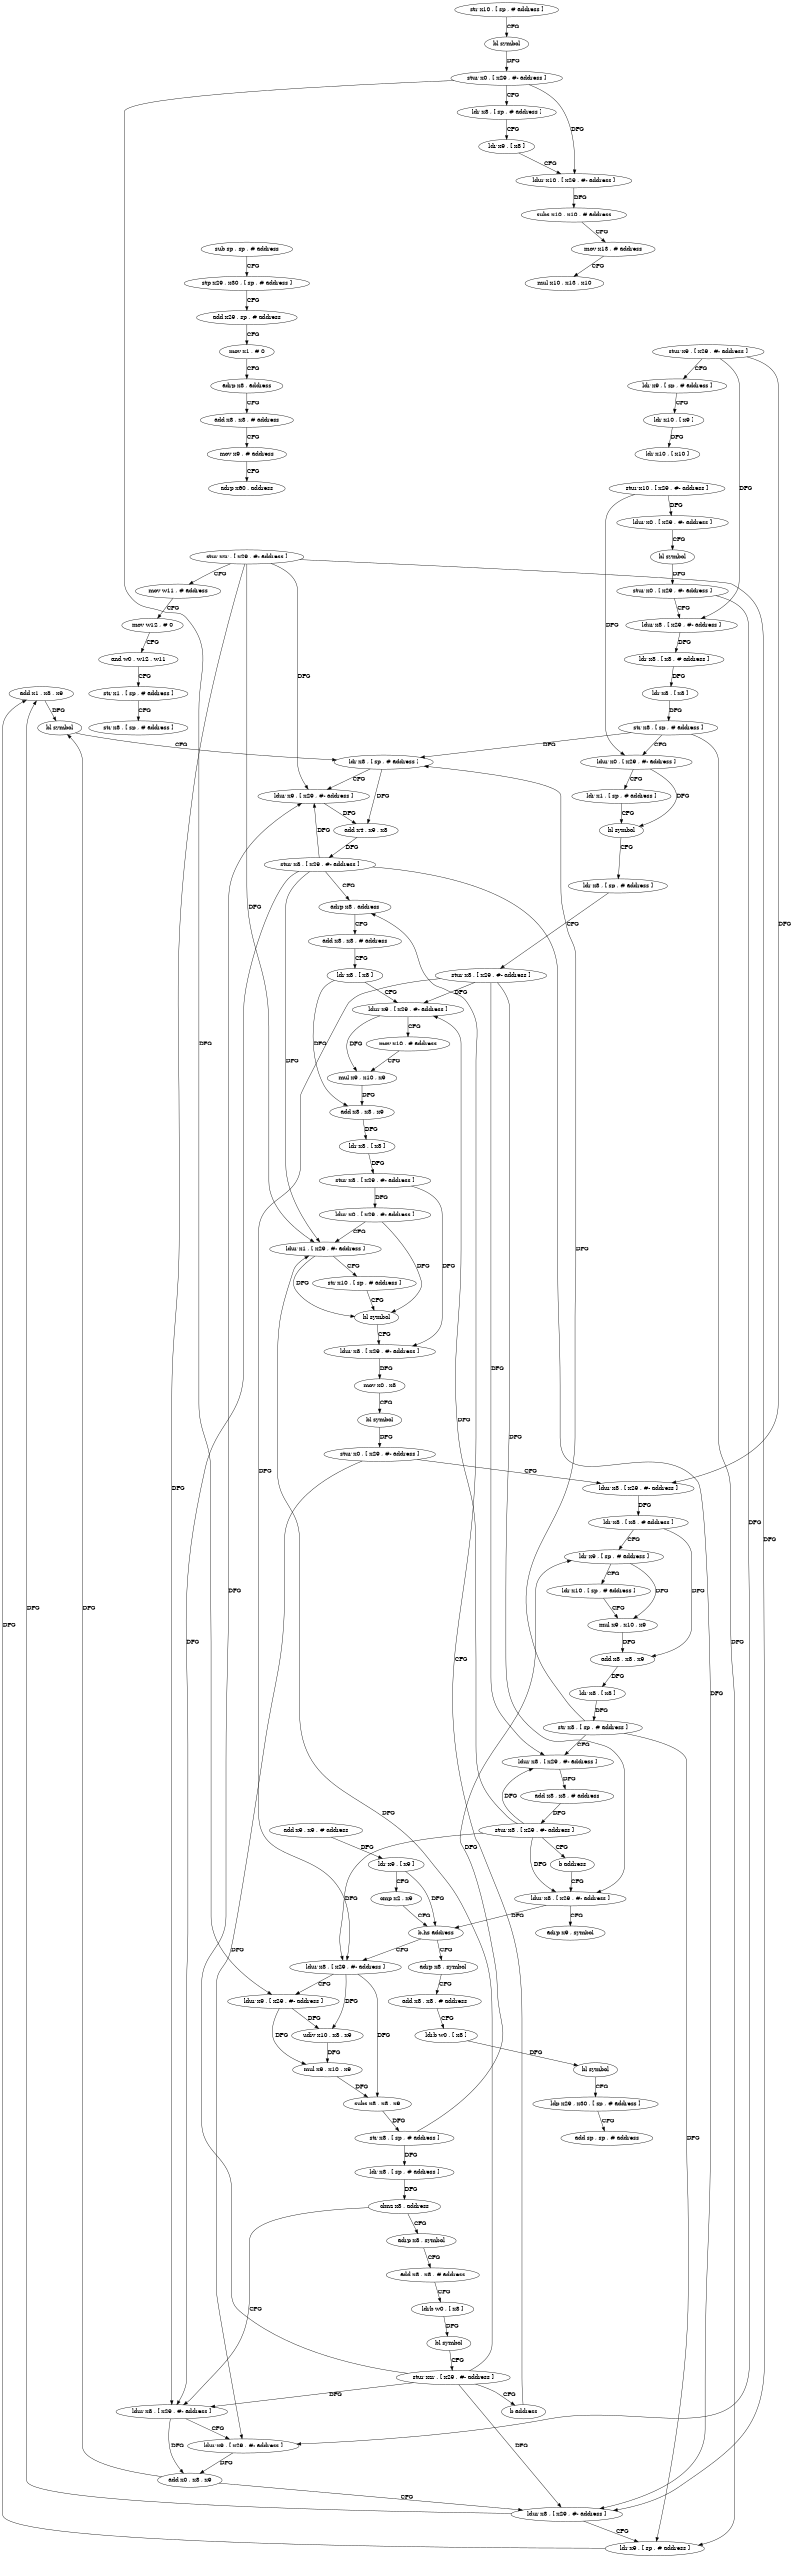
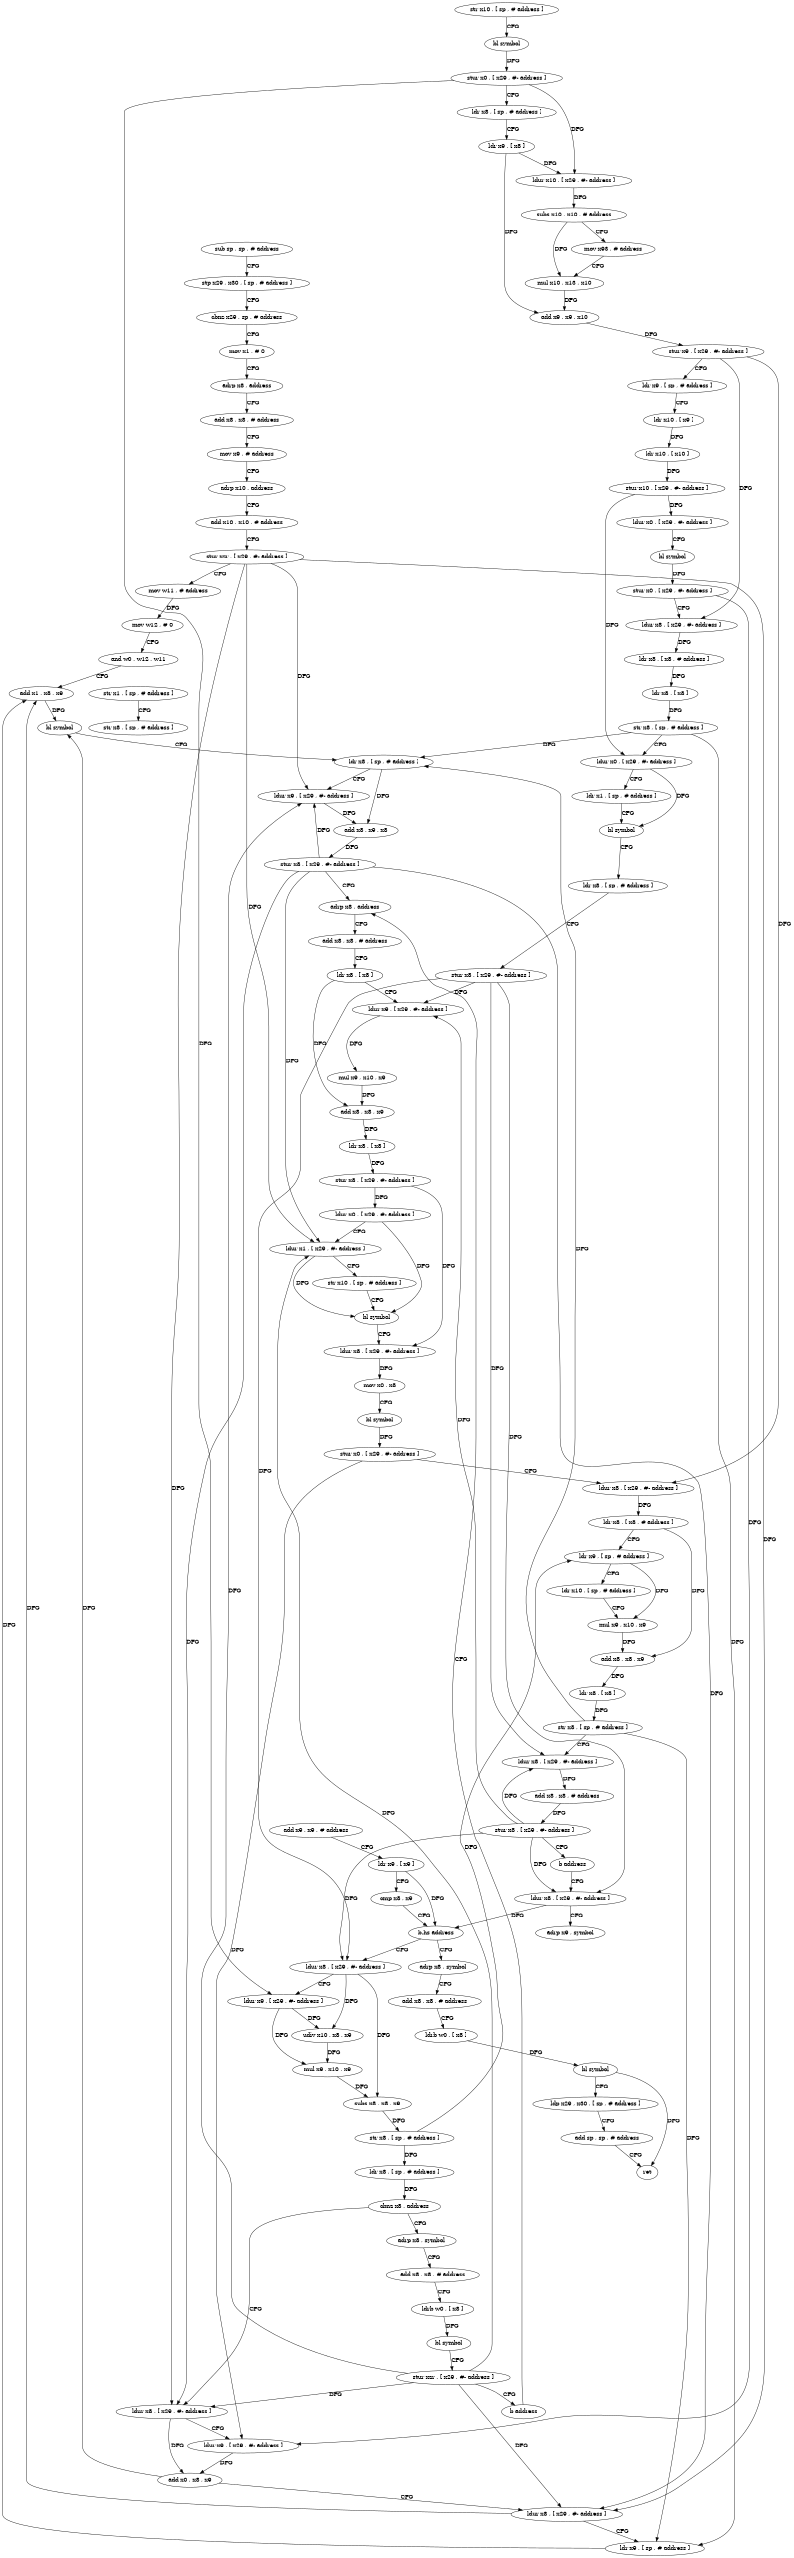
  digraph {
    n1 [label="sub sp , sp , # address"]
    n2 [label="stp x29 , x30 , [ sp , # address ]"]
-   n3 [label="add x29 , sp , # address"]
+   n3 [label="cbnz x29 , sp , # address"]
    n4 [label="mov x1 , # 0"]
    n5 [label="adrp x8 , address"]
    n6 [label="add x8 , x8 , # address"]
    n7 [label="mov x9 , # address"]
-   n8 [label="adrp x60 , address"]
+   n8 [label="adrp x10 , address"]
+   n9 [label="add x10 , x10 , # address"]
    n10 [label="stur xzr , [ x29 , #- address ]"]
    n11 [label="mov w11 , # address"]
    n12 [label="ldur x8 , [ x29 , #- address ]"]
    n13 [label="ldur x8 , [ x29 , #- address ]"]
    n14 [label="ldur x9 , [ x29 , #- address ]"]
    n15 [label="ldur x1 , [ x29 , #- address ]"]
    n16 [label="mov w12 , # 0"]
    n17 [label="ldur x9 , [ x29 , #- address ]"]
    n18 [label="add x0 , x8 , x9"]
    n19 [label="ldr x9 , [ sp , # address ]"]
    n20 [label="add x1 , x8 , x9"]
-   n21 [label="add x4 , x9 , x8"]
+   n21 [label="add x8 , x9 , x8"]
    n22 [label="bl symbol"]
    n23 [label="str x10 , [ sp , # address ]"]
    n24 [label="and w0 , w12 , w11"]
    n25 [label="str x1 , [ sp , # address ]"]
    n26 [label="str x8 , [ sp , # address ]"]
    n27 [label="str x10 , [ sp , # address ]"]
    n28 [label="bl symbol"]
    n29 [label="stur x0 , [ x29 , #- address ]"]
    n30 [label="ldr x8 , [ sp , # address ]"]
    n31 [label="ldur x10 , [ x29 , #- address ]"]
    n32 [label="ldur x9 , [ x29 , #- address ]"]
    n33 [label="ldr x9 , [ x8 ]"]
    n34 [label="subs x10 , x10 , # address"]
    n35 [label="udiv x10 , x8 , x9"]
    n36 [label="mul x9 , x10 , x9"]
+   n37 [label="add x9 , x9 , x10"]
    n38 [label="stur x9 , [ x29 , #- address ]"]
-   n39 [label="mov x13 , # address"]
+   n39 [label="mov x93 , # address"]
    n40 [label="mul x10 , x13 , x10"]
    n41 [label="ldr x9 , [ sp , # address ]"]
    n42 [label="ldur x8 , [ x29 , #- address ]"]
    n43 [label="ldur x8 , [ x29 , #- address ]"]
    n44 [label="ldr x10 , [ x9 ]"]
    n45 [label="ldr x8 , [ x8 , # address ]"]
    n46 [label="ldr x8 , [ x8 , # address ]"]
    n47 [label="ldr x10 , [ x10 ]"]
    n48 [label="stur x10 , [ x29 , #- address ]"]
    n49 [label="ldur x0 , [ x29 , #- address ]"]
    n50 [label="ldur x0 , [ x29 , #- address ]"]
    n51 [label="bl symbol"]
    n52 [label="ldr x1 , [ sp , # address ]"]
    n53 [label="bl symbol"]
    n54 [label="stur x0 , [ x29 , #- address ]"]
    n55 [label="ldr x8 , [ x8 ]"]
    n56 [label="str x8 , [ sp , # address ]"]
    n57 [label="ldr x8 , [ sp , # address ]"]
    n58 [label="ldr x8 , [ sp , # address ]"]
    n59 [label="stur x8 , [ x29 , #- address ]"]
    n60 [label="ldur x8 , [ x29 , #- address ]"]
    n61 [label="ldur x8 , [ x29 , #- address ]"]
    n62 [label="ldur x9 , [ x29 , #- address ]"]
    n63 [label="ldur x8 , [ x29 , #- address ]"]
    n64 [label="adrp x9 , symbol"]
    n65 [label="b.hs address"]
    n66 [label="subs x8 , x8 , x9"]
-   n67 [label="mov x10 , # address"]
    n68 [label="mul x9 , x10 , x9"]
    n69 [label="add x8 , x8 , # address"]
    n70 [label="adrp x8 , symbol"]
    n71 [label="add x8 , x8 , # address"]
    n72 [label="ldrb w0 , [ x8 ]"]
    n73 [label="bl symbol"]
    n74 [label="ldp x29 , x30 , [ sp , # address ]"]
+   n75 [label=ret]
    n76 [label="add sp , sp , # address"]
    n77 [label="str x8 , [ sp , # address ]"]
    n78 [label="ldr x8 , [ sp , # address ]"]
    n79 [label="ldr x9 , [ sp , # address ]"]
    n80 [label="cbnz x8 , address"]
    n81 [label="ldr x10 , [ sp , # address ]"]
    n82 [label="mul x9 , x10 , x9"]
    n83 [label="adrp x8 , symbol"]
    n84 [label="add x8 , x8 , # address"]
    n85 [label="bl symbol"]
    n86 [label="ldrb w0 , [ x8 ]"]
    n87 [label="stur x8 , [ x29 , #- address ]"]
    n88 [label="adrp x8 , address"]
    n89 [label="add x8 , x8 , # address"]
    n90 [label="ldr x8 , [ x8 ]"]
    n91 [label="bl symbol"]
    n92 [label="stur xzr , [ x29 , #- address ]"]
    n93 [label="b address"]
    n94 [label="add x9 , x9 , # address"]
    n95 [label="ldr x9 , [ x9 ]"]
-   n96 [label="cmp x2 , x9"]
+   n96 [label="cmp x8 , x9"]
    n97 [label="add x8 , x8 , x9"]
    n98 [label="ldr x8 , [ x8 ]"]
    n99 [label="stur x8 , [ x29 , #- address ]"]
    n100 [label="ldur x0 , [ x29 , #- address ]"]
    n101 [label="ldur x8 , [ x29 , #- address ]"]
    n102 [label="mov x0 , x8"]
    n103 [label="bl symbol"]
    n104 [label="stur x0 , [ x29 , #- address ]"]
    n105 [label="add x8 , x8 , x9"]
    n106 [label="ldr x8 , [ x8 ]"]
    n107 [label="str x8 , [ sp , # address ]"]
    n108 [label="stur x8 , [ x29 , #- address ]"]
    n109 [label="b address"]
    n1 -> n2 [label=CFG]
    n2 -> n3 [label=CFG]
    n3 -> n4 [label=CFG]
    n4 -> n5 [label=CFG]
    n5 -> n6 [label=CFG]
    n6 -> n7 [label=CFG]
    n7 -> n8 [label=CFG]
+   n8 -> n9 [label=CFG]
+   n9 -> n10 [label=CFG]
    n10 -> n11 [label=CFG]
    n10 -> n12 [label=DFG]
    n10 -> n13 [label=DFG]
    n10 -> n14 [label=DFG]
    n10 -> n15 [label=DFG]
-   n11 -> n16 [label=CFG]
+   n11 -> n16 [label=DFG]
    n12 -> n17 [label=CFG]
    n12 -> n18 [label=DFG]
    n13 -> n19 [label=CFG]
    n13 -> n20 [label=DFG]
    n14 -> n21 [label=DFG]
    n15 -> n22 [label=DFG]
    n15 -> n23 [label=CFG]
    n16 -> n24 [label=CFG]
    n17 -> n18 [label=DFG]
    n18 -> n13 [label=CFG]
    n18 -> n85 [label=DFG]
    n19 -> n20 [label=DFG]
    n20 -> n85 [label=DFG]
    n21 -> n87 [label=DFG]
    n22 -> n101 [label=CFG]
    n23 -> n22 [label=CFG]
-   n24 -> n25 [label=CFG]
+   n24 -> n20 [label=CFG]
    n25 -> n26 [label=CFG]
    n27 -> n28 [label=CFG]
    n28 -> n29 [label=DFG]
    n29 -> n30 [label=CFG]
    n29 -> n31 [label=DFG]
    n29 -> n32 [label=DFG]
    n30 -> n33 [label=CFG]
    n31 -> n34 [label=DFG]
    n32 -> n35 [label=DFG]
    n32 -> n36 [label=DFG]
-   n33 -> n31 [label=CFG]
+   n33 -> n31 [label=DFG]
+   n33 -> n37 [label=DFG]
    n34 -> n39 [label=CFG]
+   n34 -> n40 [label=DFG]
    n35 -> n36 [label=DFG]
    n36 -> n66 [label=DFG]
+   n37 -> n38 [label=DFG]
    n38 -> n41 [label=CFG]
    n38 -> n42 [label=DFG]
    n38 -> n43 [label=DFG]
    n39 -> n40 [label=CFG]
+   n40 -> n37 [label=DFG]
    n41 -> n44 [label=CFG]
    n42 -> n45 [label=DFG]
    n43 -> n46 [label=DFG]
    n44 -> n47 [label=DFG]
    n45 -> n55 [label=DFG]
    n46 -> n79 [label=CFG]
    n46 -> n105 [label=DFG]
+   n47 -> n48 [label=DFG]
    n48 -> n49 [label=DFG]
    n48 -> n50 [label=DFG]
    n49 -> n51 [label=CFG]
    n50 -> n52 [label=CFG]
    n50 -> n53 [label=DFG]
    n51 -> n54 [label=DFG]
    n52 -> n53 [label=CFG]
    n53 -> n58 [label=CFG]
    n54 -> n17 [label=DFG]
    n54 -> n42 [label=CFG]
    n55 -> n56 [label=DFG]
    n56 -> n19 [label=DFG]
    n56 -> n50 [label=CFG]
    n56 -> n57 [label=DFG]
    n57 -> n14 [label=CFG]
    n57 -> n21 [label=DFG]
    n58 -> n59 [label=CFG]
    n59 -> n60 [label=DFG]
    n59 -> n61 [label=DFG]
    n59 -> n62 [label=DFG]
    n59 -> n63 [label=DFG]
    n60 -> n64 [label=CFG]
    n60 -> n65 [label=DFG]
    n61 -> n32 [label=CFG]
    n61 -> n35 [label=DFG]
    n61 -> n66 [label=DFG]
-   n62 -> n67 [label=CFG]
    n62 -> n68 [label=DFG]
    n63 -> n69 [label=DFG]
    n65 -> n61 [label=CFG]
    n65 -> n70 [label=CFG]
    n66 -> n77 [label=DFG]
-   n67 -> n68 [label=CFG]
    n68 -> n97 [label=DFG]
    n69 -> n108 [label=DFG]
    n70 -> n71 [label=CFG]
    n71 -> n72 [label=CFG]
    n72 -> n73 [label=DFG]
    n73 -> n74 [label=CFG]
+   n73 -> n75 [label=DFG]
    n74 -> n76 [label=CFG]
+   n76 -> n75 [label=CFG]
    n77 -> n78 [label=DFG]
    n77 -> n79 [label=DFG]
    n78 -> n80 [label=DFG]
    n79 -> n81 [label=CFG]
    n79 -> n82 [label=DFG]
    n80 -> n12 [label=CFG]
    n80 -> n83 [label=CFG]
    n81 -> n82 [label=CFG]
    n82 -> n105 [label=DFG]
    n83 -> n84 [label=CFG]
    n84 -> n86 [label=CFG]
    n85 -> n57 [label=CFG]
    n86 -> n91 [label=DFG]
    n87 -> n12 [label=DFG]
    n87 -> n13 [label=DFG]
    n87 -> n14 [label=DFG]
    n87 -> n15 [label=DFG]
    n87 -> n88 [label=CFG]
    n88 -> n89 [label=CFG]
    n89 -> n90 [label=CFG]
    n90 -> n62 [label=CFG]
    n90 -> n97 [label=DFG]
    n91 -> n92 [label=CFG]
    n92 -> n12 [label=DFG]
    n92 -> n13 [label=DFG]
    n92 -> n14 [label=DFG]
    n92 -> n15 [label=DFG]
    n92 -> n93 [label=CFG]
    n93 -> n88 [label=CFG]
-   n94 -> n95 [label=DFG]
+   n94 -> n95 [label=CFG]
    n95 -> n65 [label=DFG]
    n95 -> n96 [label=CFG]
    n96 -> n65 [label=CFG]
    n97 -> n98 [label=DFG]
    n98 -> n99 [label=DFG]
    n99 -> n100 [label=DFG]
    n99 -> n101 [label=DFG]
    n100 -> n15 [label=CFG]
    n100 -> n22 [label=DFG]
    n101 -> n102 [label=DFG]
    n102 -> n103 [label=CFG]
    n103 -> n104 [label=DFG]
    n104 -> n17 [label=DFG]
    n104 -> n43 [label=CFG]
    n105 -> n106 [label=DFG]
    n106 -> n107 [label=DFG]
    n107 -> n19 [label=DFG]
    n107 -> n57 [label=DFG]
    n107 -> n63 [label=CFG]
    n108 -> n60 [label=DFG]
    n108 -> n61 [label=DFG]
    n108 -> n62 [label=DFG]
    n108 -> n63 [label=DFG]
    n108 -> n109 [label=CFG]
    n109 -> n60 [label=CFG]
  }
